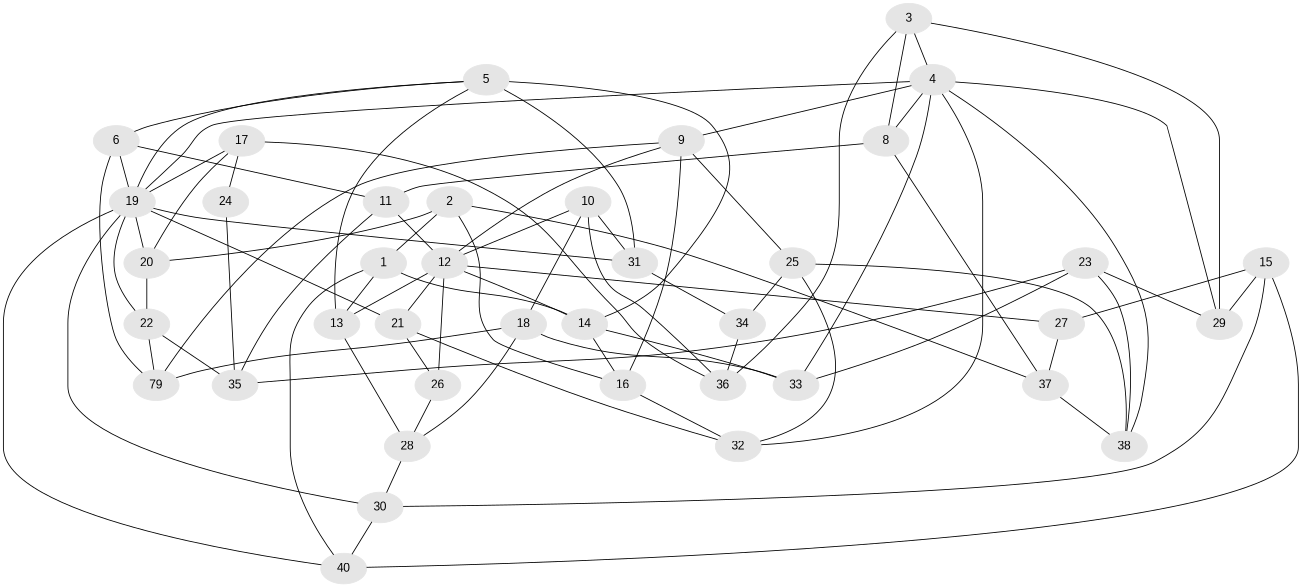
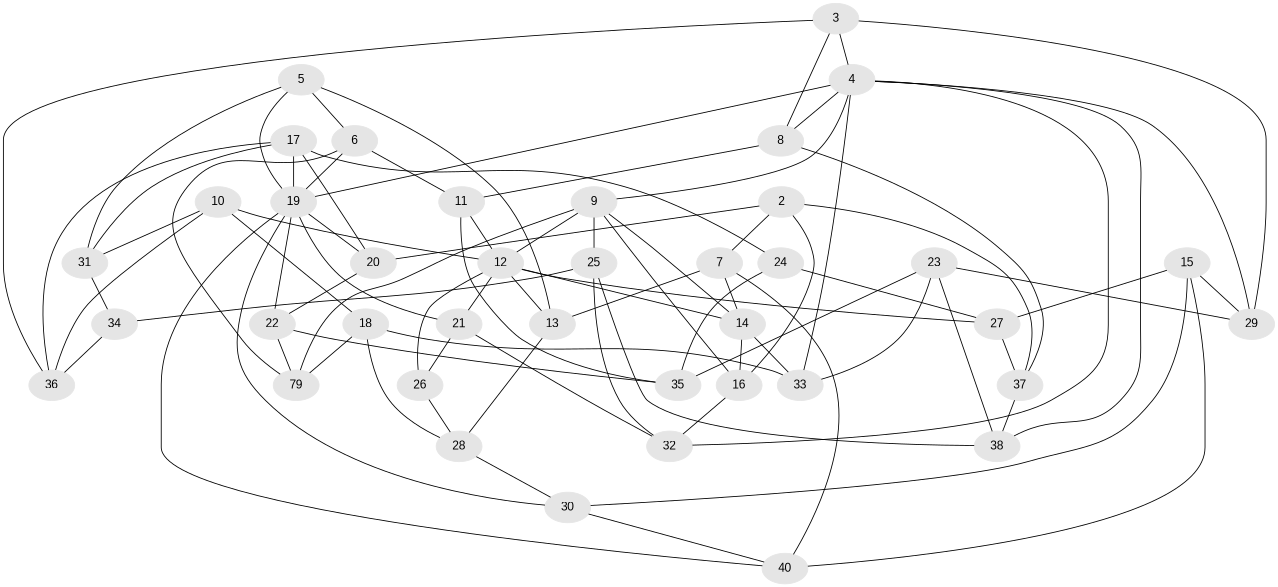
  graph {
    fontname="Liberation Sans"
    node [color=gray90 fontname="Liberation Sans" style=filled]
    edge [fontname="Liberation Sans" weight=1.0]
    9
    16
    n3 [label=79]
    14
    12
    25
    19
    20
    31
    40
    21
    30
    22
    34
    36
    2
-   7 [label=1]
+   7
    37
    13
    32
    38
    3
    4
    8
    29
    33
    11
    5
    6
    28
    35
    26
    27
    10
    18
    24
    15
    17
    23
    9 -- 16
    9 -- n3
-   5 -- 14 [weight=2.0]
+   9 -- 14 [weight=2.0]
    9 -- 12 [weight=3.0]
    9 -- 25
    16 -- 32
    14 -- 16
    14 -- 33
    12 -- 14
    12 -- 21
    12 -- 13
    12 -- 26 [weight=2.0]
    12 -- 27
    25 -- 34
    25 -- 32
    25 -- 38
    19 -- 20
-   19 -- 31
+   17 -- 31
    19 -- 40
    19 -- 21
    19 -- 30
    19 -- 22
    20 -- 22
    31 -- 34
    21 -- 32
    21 -- 26
    30 -- 40
    22 -- n3
    22 -- 35
    34 -- 36
    2 -- 16
    2 -- 20
    2 -- 7
    2 -- 37
    7 -- 14
    7 -- 40
    7 -- 13
    37 -- 38
    13 -- 28
    3 -- 36
    3 -- 4
    3 -- 8
    3 -- 29
    4 -- 9
    4 -- 19
    4 -- 32
    4 -- 38
    4 -- 8
    4 -- 29
    4 -- 33
    8 -- 37
    8 -- 11
    11 -- 12
    11 -- 35
    5 -- 19
    5 -- 31
    5 -- 13
    5 -- 6
    6 -- n3
    6 -- 19
    6 -- 11
    28 -- 30
    26 -- 28
    27 -- 37
    10 -- 12
    10 -- 31
    10 -- 36
    10 -- 18
    18 -- n3
    18 -- 33
    18 -- 28
    24 -- 35
+   24 -- 27
    15 -- 40
    15 -- 30
    15 -- 29
    15 -- 27
    17 -- 19
    17 -- 20
    17 -- 36
    17 -- 24
    23 -- 38
    23 -- 29
    23 -- 33
    23 -- 35
  }
